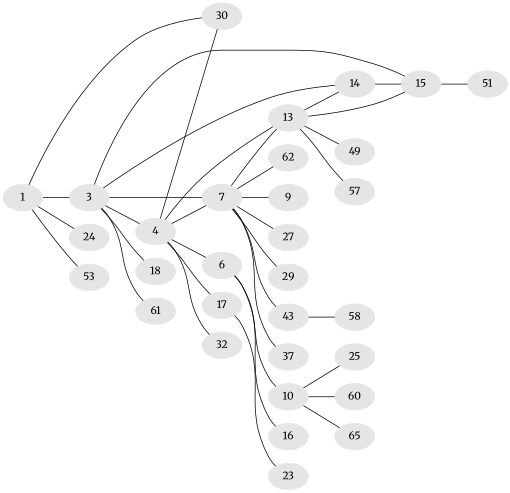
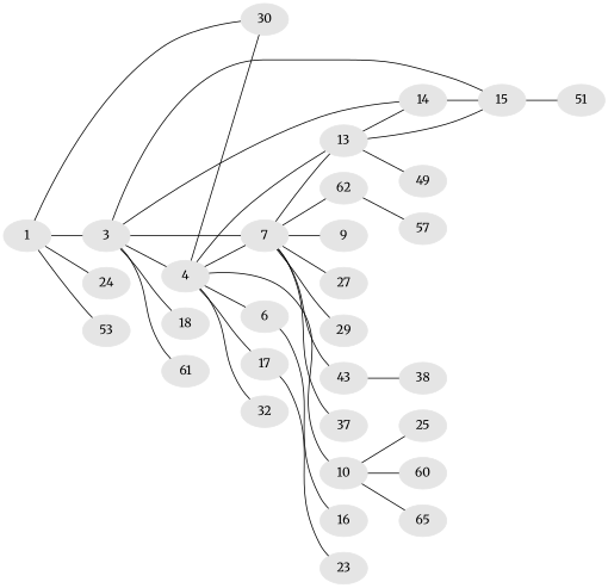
  graph {
    fontname=Merriweather
    rankdir=LR
    node [color=gray90 fontname=Merriweather style=filled]
    edge [fontname=Merriweather]
    1 [super="+2+67+56"]
    3 [super="+20+46+45"]
    24
    53
    30
    4 [super="+22+5+40+66+69"]
    7 [super="+11+8"]
    14 [super="+28"]
    15
    18
    61
    10 [super="+12+31+35"]
    25
    60
    65
    6 [super="+21"]
    13
    17 [super="+41+52"]
    32
    9
    27
    29
    n23 [label=43]
    37
    62
    51
    16 [super="+63"]
    49
    57
    23
-   38 [label=58]
+   38
    1 -- 3 [weight=2]
    1 -- 24
    1 -- 53
    1 -- 30
    3 -- 4
    3 -- 7 [weight=2]
    3 -- 14
    3 -- 15
    3 -- 18
    3 -- 61
    4 -- 30
    4 -- 7
-   6 -- 10
+   4 -- 10
    4 -- 6 [weight=2]
    4 -- 13
    4 -- 17
    4 -- 32
    7 -- 13 [weight=2]
    7 -- 9 [weight=2]
    7 -- 27
    7 -- 29
    7 -- n23
    7 -- 37
    7 -- 62
    14 -- 15
    15 -- 51
    10 -- 25
    10 -- 60
    10 -- 65
    6 -- 16
    13 -- 14
    13 -- 15
    13 -- 49
-   13 -- 57
+   62 -- 57
    17 -- 23
    n23 -- 38
  }
